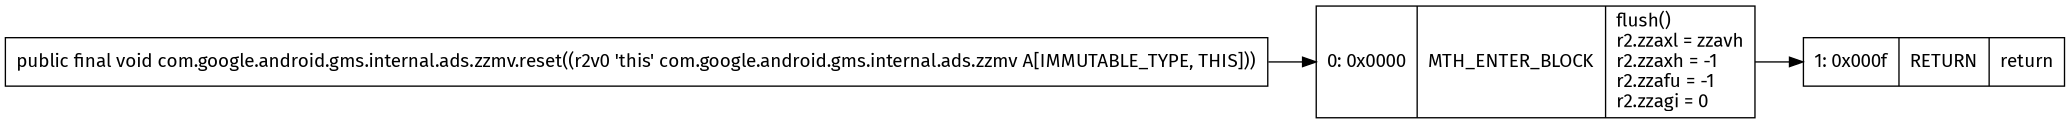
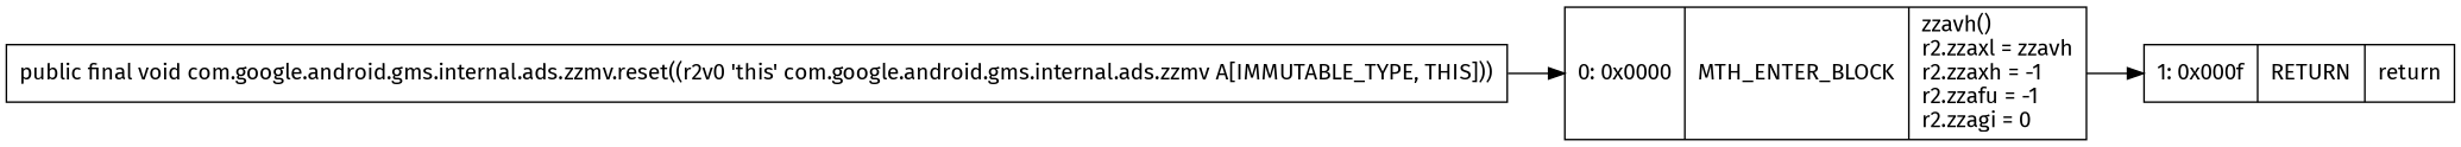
  digraph {
    rankdir=LR
    fontname="Fira Sans"
    node [shape=record fontname="Fira Sans"]
    edge [fontname="Fira Sans"]
-   n1 [label="{0\:\ 0x0000|MTH_ENTER_BLOCK\l|flush()\lr2.zzaxl = zzavh\lr2.zzaxh = \-1\lr2.zzafu = \-1\lr2.zzagi = 0\l}"]
+   n1 [label="{0\:\ 0x0000|MTH_ENTER_BLOCK\l|zzavh()\lr2.zzaxl = zzavh\lr2.zzaxh = \-1\lr2.zzafu = \-1\lr2.zzagi = 0\l}"]
    n2 [label="{1\:\ 0x000f|RETURN\l|return\l}"]
    n3 [label="{public final void com.google.android.gms.internal.ads.zzmv.reset((r2v0 'this' com.google.android.gms.internal.ads.zzmv A[IMMUTABLE_TYPE, THIS])) }"]
    n1 -> n2
    n3 -> n1
  }
